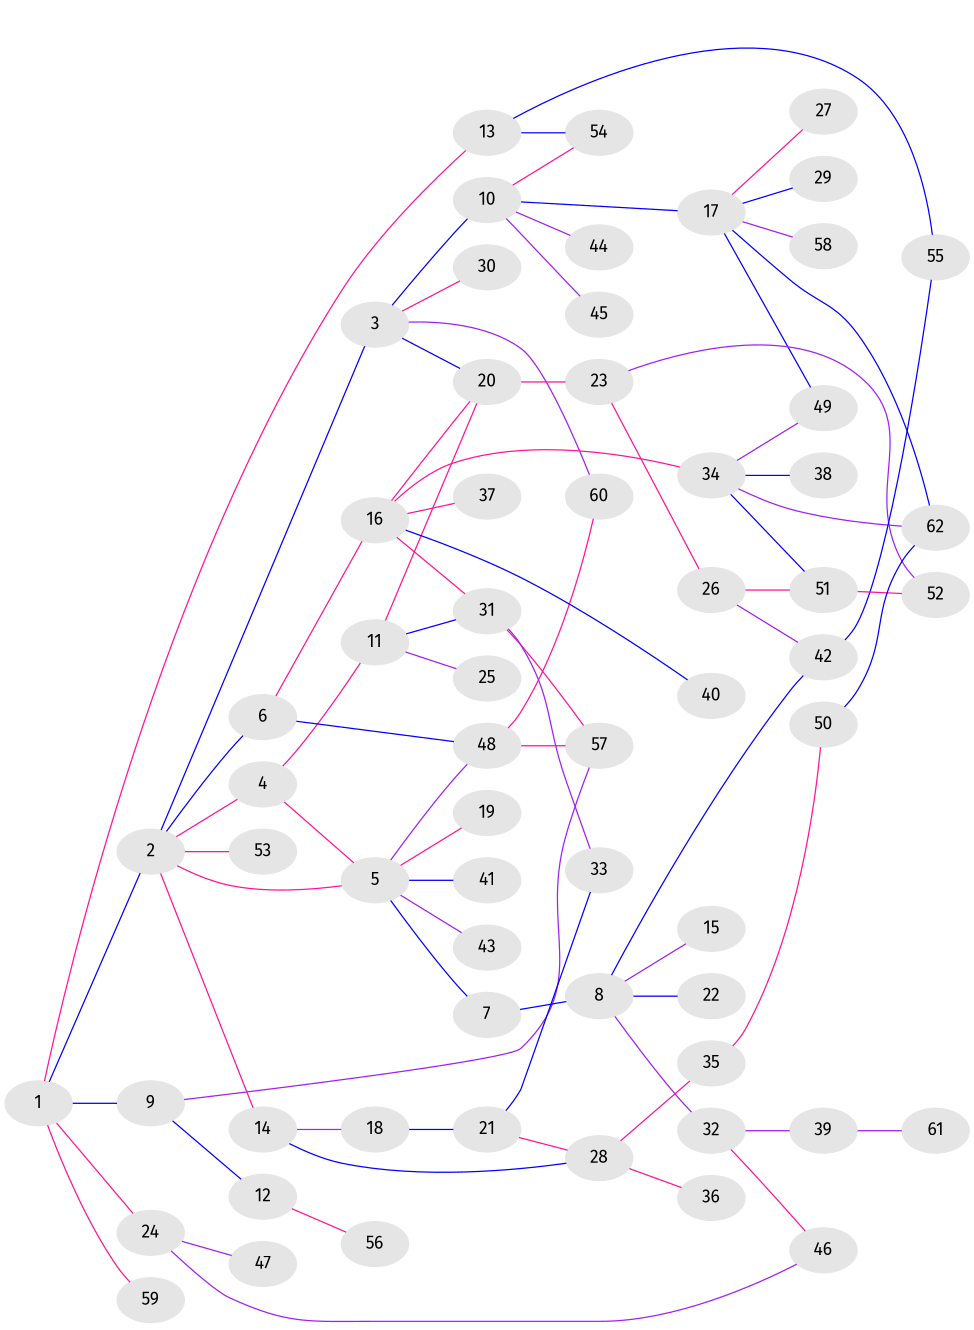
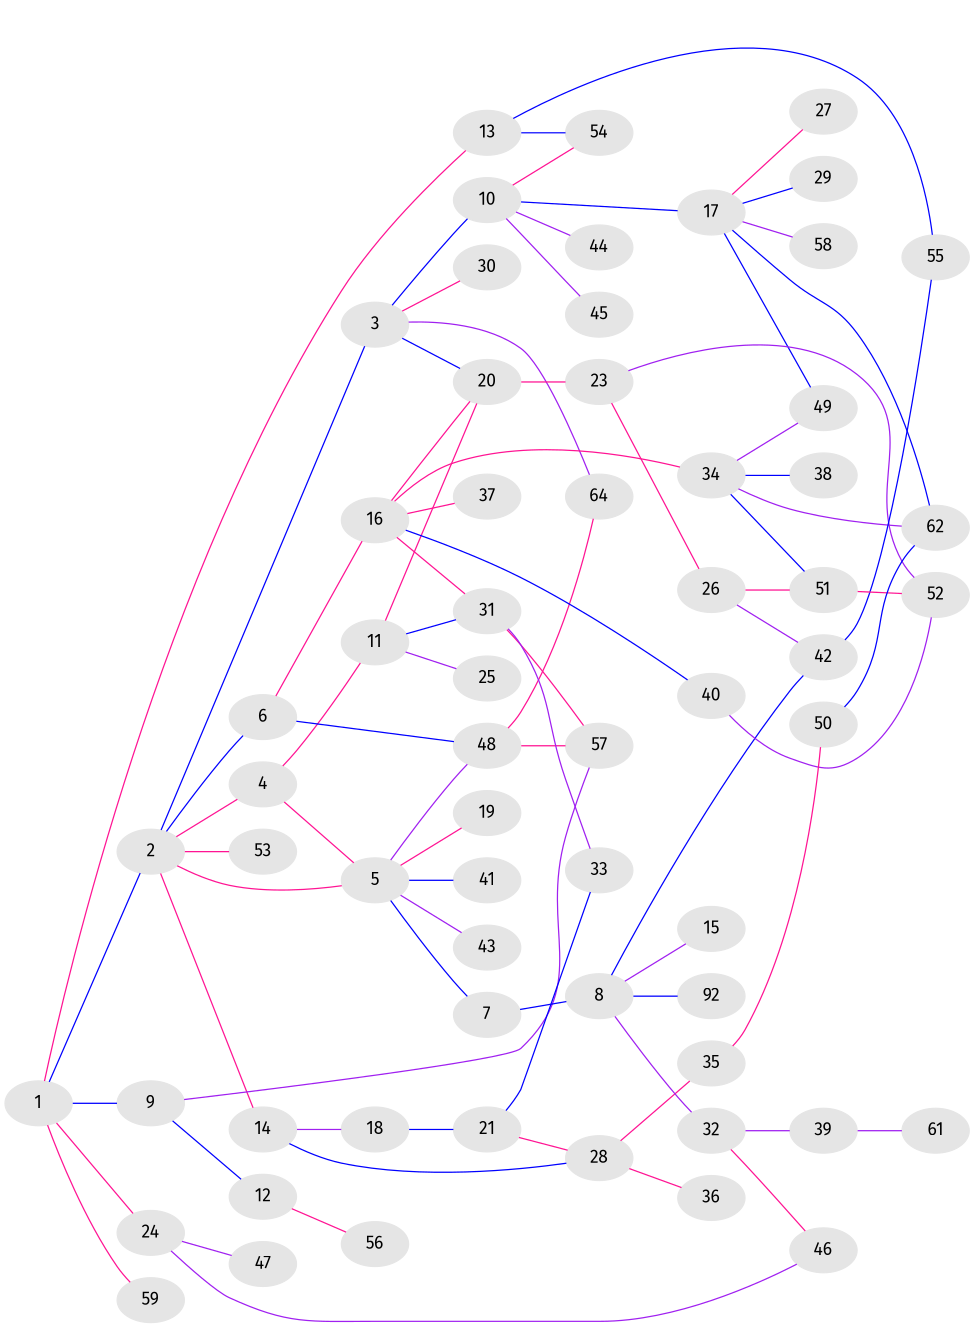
  graph {
    fontname="Fira Sans"
    rankdir=LR
    node [color=gray90 fontname="Fira Sans" style=filled]
    edge [color=deeppink fontname="Fira Sans"]
    1
    2
    9
    13
    24
    59
    3
    4
    5
    6
    14
    53
    12
    57
    54
    55
    46
    47
    10
    20
    30
-   60
+   60 [label=64]
    11
    7
    19
    41
    43
    48
    16
    18
    28
    17
    44
    45
    23
    25
    31
    8
    34
    37
    40
    15
-   22
+   22 [label=92]
    32
    42
    39
    56
    27
    29
    49
    58
    62
    33
    21
    35
    36
    51
    38
    52
    26
    50
    61
    1 -- 2 [color=blue]
    1 -- 9 [color=blue]
    1 -- 13
    1 -- 24
    1 -- 59
    2 -- 3 [color=blue]
    2 -- 4
    2 -- 5
    2 -- 6 [color=blue]
    2 -- 14
    2 -- 53
    9 -- 12 [color=blue]
    9 -- 57 [color=purple]
    13 -- 54 [color=blue]
    13 -- 55 [color=blue]
    24 -- 46 [color=purple]
    24 -- 47 [color=purple]
    3 -- 10 [color=blue]
    3 -- 20 [color=blue]
    3 -- 30
    3 -- 60 [color=purple]
    4 -- 5
    4 -- 11
    5 -- 7 [color=blue]
    5 -- 19
    5 -- 41 [color=blue]
    5 -- 43 [color=purple]
    5 -- 48 [color=purple]
    6 -- 48 [color=blue]
    6 -- 16
    14 -- 18 [color=purple]
    14 -- 28 [color=blue]
    12 -- 56
    10 -- 54
    10 -- 17 [color=blue]
    10 -- 44 [color=purple]
    10 -- 45 [color=purple]
    20 -- 23
    11 -- 20
    11 -- 25 [color=purple]
    11 -- 31 [color=blue]
    7 -- 8 [color=blue]
    48 -- 57
    48 -- 60
    16 -- 20
    16 -- 31
    16 -- 34
    16 -- 37
    16 -- 40 [color=blue]
    18 -- 21 [color=blue]
    28 -- 35
    28 -- 36
    17 -- 27
    17 -- 29 [color=blue]
    17 -- 49 [color=blue]
    17 -- 58 [color=purple]
    17 -- 62 [color=blue]
    23 -- 52 [color=purple]
    23 -- 26
    31 -- 57
    31 -- 33 [color=purple]
    8 -- 15 [color=purple]
    8 -- 22 [color=blue]
    8 -- 32 [color=purple]
    8 -- 42 [color=blue]
    34 -- 49 [color=purple]
    34 -- 62 [color=purple]
    34 -- 51 [color=blue]
    34 -- 38 [color=blue]
+   40 -- 52 [color=purple]
    32 -- 46
    32 -- 39 [color=purple]
    42 -- 55 [color=blue]
    39 -- 61 [color=purple]
    21 -- 28
    21 -- 33 [color=blue]
    35 -- 50
    51 -- 52
    26 -- 42 [color=purple]
    26 -- 51
    50 -- 62 [color=blue]
  }
